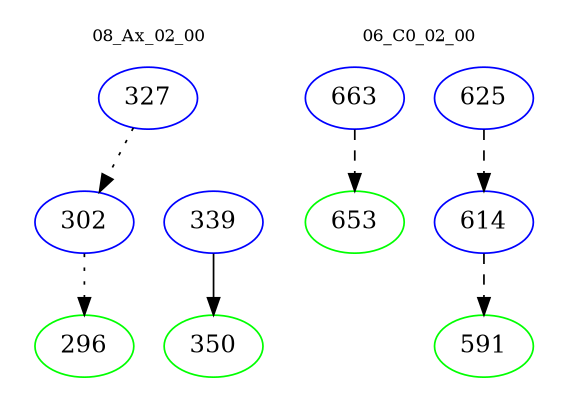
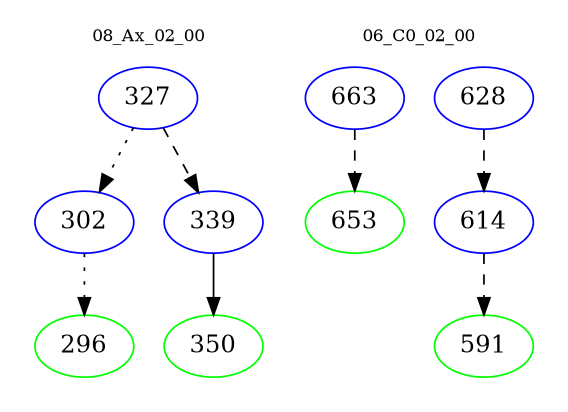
  digraph {
    node [color=blue]
    edge [color=black style=dashed]
    n1 [label=327]
    n2 [label=302]
    n3 [label=339]
    n4 [color=green label=296]
    n5 [color=green label=350]
-   n6 [label=625]
+   n6 [label=628]
    n7 [label=614]
    n8 [label=663]
    n9 [color=green label=591]
    n10 [color=green label=653]
    subgraph cluster_1 {
      color=white
      fontsize=10
      label="08_Ax_02_00"
      n1
      n2
      n3
      n4
      n5
    }
    subgraph cluster_2 {
      color=white
      fontsize=10
      label="06_C0_02_00"
      n6
      n7
      n8
      n9
      n10
    }
    n1 -> n2 [style=dotted]
+   n1 -> n3
    n2 -> n4 [style=dotted]
    n3 -> n5 [style=solid]
    n6 -> n7
    n7 -> n9
    n8 -> n10
  }
